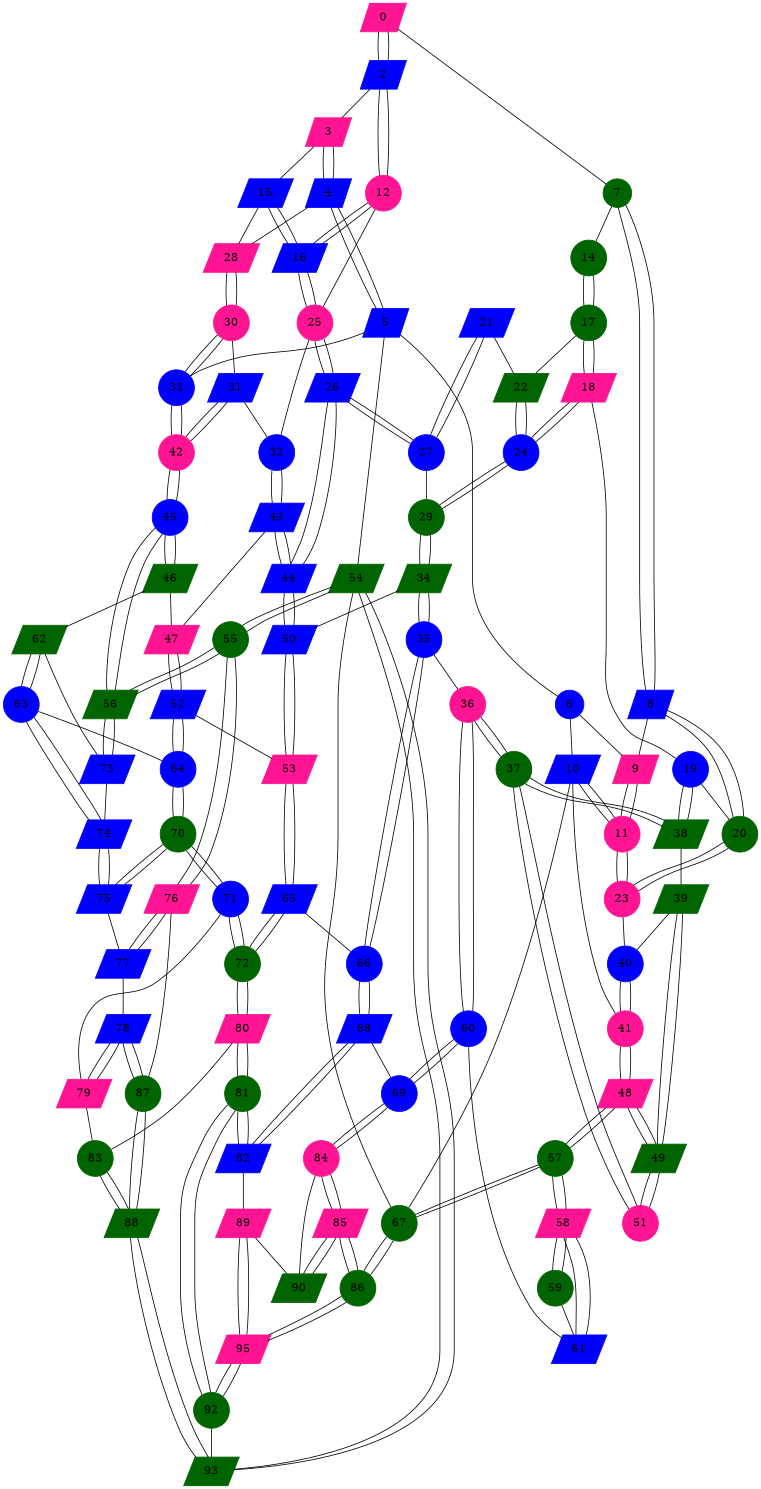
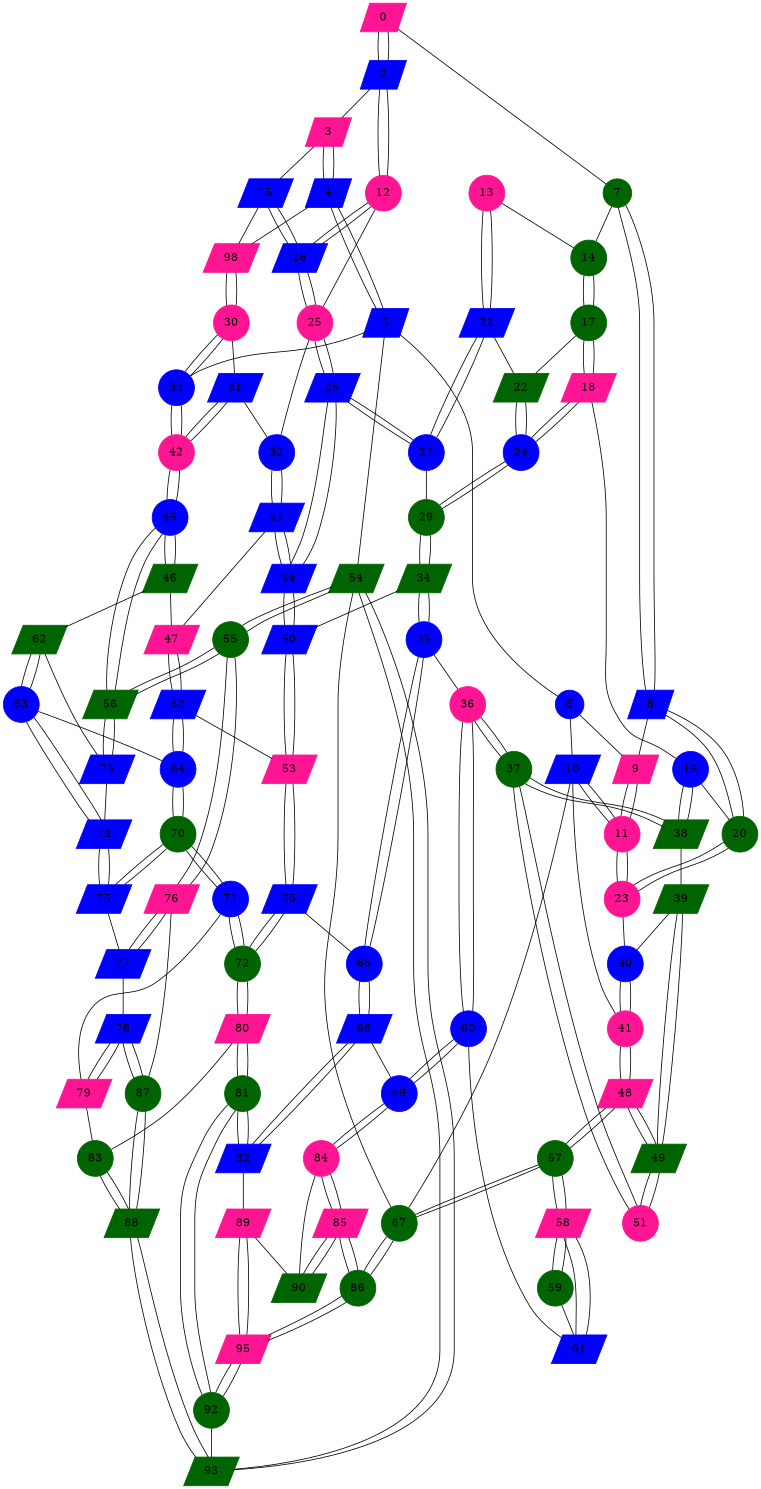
  graph {
    node [color=blue shape=parallelogram style=filled]
    n1 [color=deeppink label=0]
    2
    7 [color=darkgreen shape=circle]
    3 [color=deeppink]
    12 [color=deeppink shape=circle]
    8
    14 [color=darkgreen shape=circle]
    4
    15
    16
    25 [color=deeppink shape=circle]
    5
-   28 [color=deeppink]
+   28 [color=deeppink label=98]
    6 [shape=circle]
    33 [shape=circle]
    54 [color=darkgreen]
    30 [color=deeppink shape=circle]
    9 [color=deeppink]
    10
    42 [color=deeppink shape=circle]
    67 [color=darkgreen shape=circle]
    55 [color=darkgreen shape=circle]
    93 [color=darkgreen]
    11 [color=deeppink shape=circle]
    41 [color=deeppink shape=circle]
    20 [color=darkgreen shape=circle]
    17 [color=darkgreen shape=circle]
    23 [color=deeppink shape=circle]
    48 [color=deeppink]
    86 [color=darkgreen shape=circle]
    40 [shape=circle]
+   13 [color=deeppink shape=circle]
    21
    22 [color=darkgreen]
    27 [shape=circle]
    18 [color=deeppink]
    26
    32 [shape=circle]
    19 [shape=circle]
    24 [shape=circle]
    38 [color=darkgreen]
    29 [color=darkgreen shape=circle]
    39 [color=darkgreen]
    34 [color=darkgreen]
    44
    43
    50
    31
    35 [shape=circle]
    45 [shape=circle]
    47 [color=deeppink]
    36 [color=deeppink shape=circle]
    66 [shape=circle]
    53 [color=deeppink]
    37 [color=darkgreen shape=circle]
    60 [shape=circle]
    68
    51 [color=deeppink shape=circle]
    61
    69 [shape=circle]
    49 [color=darkgreen]
    57 [color=darkgreen shape=circle]
    46 [color=darkgreen]
    56 [color=darkgreen]
    52
    62 [color=darkgreen]
    73
    63 [shape=circle]
    64 [shape=circle]
    58 [color=deeppink]
    65
    70 [color=darkgreen shape=circle]
    72 [color=darkgreen shape=circle]
    76 [color=deeppink]
    77
    87 [color=darkgreen shape=circle]
    74
    59 [color=darkgreen shape=circle]
    84 [color=deeppink shape=circle]
    75
    71 [shape=circle]
    80 [color=deeppink]
    82
    n84 [color=deeppink label=95]
    89 [color=deeppink]
    85 [color=deeppink]
    90 [color=darkgreen]
    79 [color=deeppink]
    83 [color=darkgreen shape=circle]
    81 [color=darkgreen shape=circle]
    78
    88 [color=darkgreen]
    92 [color=darkgreen shape=circle]
    n1 -- 2
    n1 -- 2
    n1 -- 7
    2 -- 3
    2 -- 12
    2 -- 12
    7 -- 8
    7 -- 8
    7 -- 14
    3 -- 4
    3 -- 4
    3 -- 15
    12 -- 16
    12 -- 16
    12 -- 25
    8 -- 9
    8 -- 20
    8 -- 20
    14 -- 17
    14 -- 17
    4 -- 5
    4 -- 5
    4 -- 28
    15 -- 16
    15 -- 16
    15 -- 28
    16 -- 25
    16 -- 25
    25 -- 26
    25 -- 26
    25 -- 32
    5 -- 6
    5 -- 33
    5 -- 54
    28 -- 30
    28 -- 30
    6 -- 9
    6 -- 10
    33 -- 42
    33 -- 42
    54 -- 67
    54 -- 55
    54 -- 55
    54 -- 93
    54 -- 93
    30 -- 33
    30 -- 33
    30 -- 31
    9 -- 11
    9 -- 11
    10 -- 67
    10 -- 11
    10 -- 11
    10 -- 41
    42 -- 45
    42 -- 45
    67 -- 86
    67 -- 86
    55 -- 56
    55 -- 56
    55 -- 76
    55 -- 76
    11 -- 23
    11 -- 23
    41 -- 48
    41 -- 48
    20 -- 23
    20 -- 23
    17 -- 22
    17 -- 18
    17 -- 18
    23 -- 40
    48 -- 49
    48 -- 49
    48 -- 57
    48 -- 57
    86 -- n84
    86 -- n84
    40 -- 41
    40 -- 41
+   13 -- 14
+   13 -- 21
+   13 -- 21
    21 -- 22
    21 -- 27
    21 -- 27
    22 -- 24
    22 -- 24
    27 -- 29
    18 -- 19
    18 -- 24
    18 -- 24
    26 -- 27
    26 -- 27
    26 -- 44
    26 -- 44
    32 -- 43
    32 -- 43
    19 -- 20
    19 -- 38
    19 -- 38
    24 -- 29
    24 -- 29
    38 -- 39
    29 -- 34
    29 -- 34
    39 -- 40
    39 -- 49
    39 -- 49
    34 -- 50
    34 -- 35
    34 -- 35
    44 -- 50
    44 -- 50
    43 -- 44
    43 -- 44
    43 -- 47
    50 -- 53
    50 -- 53
    31 -- 42
    31 -- 42
    31 -- 32
    35 -- 36
    35 -- 66
    35 -- 66
    45 -- 46
    45 -- 46
    45 -- 56
    45 -- 56
    47 -- 52
    47 -- 52
    36 -- 37
    36 -- 37
    36 -- 60
    36 -- 60
    66 -- 68
    66 -- 68
    53 -- 65
    53 -- 65
    37 -- 38
    37 -- 38
    37 -- 51
    37 -- 51
    60 -- 61
    60 -- 69
    60 -- 69
    68 -- 69
    68 -- 82
    68 -- 82
    69 -- 84
    69 -- 84
    49 -- 51
    49 -- 51
    57 -- 67
    57 -- 67
    57 -- 58
    57 -- 58
    46 -- 47
    46 -- 62
    56 -- 73
    56 -- 73
    52 -- 53
    52 -- 64
    52 -- 64
    62 -- 73
    62 -- 63
    62 -- 63
    73 -- 74
    63 -- 64
    63 -- 74
    63 -- 74
    64 -- 70
    64 -- 70
    58 -- 61
    58 -- 61
    58 -- 59
    58 -- 59
    65 -- 66
    65 -- 72
    65 -- 72
    70 -- 75
    70 -- 75
    70 -- 71
    70 -- 71
    72 -- 80
    72 -- 80
    76 -- 77
    76 -- 77
    76 -- 87
    77 -- 78
    87 -- 88
    87 -- 88
    74 -- 75
    74 -- 75
    59 -- 61
    84 -- 85
    84 -- 85
    84 -- 90
    75 -- 77
    71 -- 72
    71 -- 72
    71 -- 79
    80 -- 83
    80 -- 81
    80 -- 81
    82 -- 89
    n84 -- 92
    n84 -- 92
    89 -- n84
    89 -- n84
    89 -- 90
    85 -- 86
    85 -- 86
    85 -- 90
    85 -- 90
    79 -- 83
    83 -- 88
    83 -- 88
    81 -- 82
    81 -- 82
    81 -- 92
    81 -- 92
    78 -- 87
    78 -- 87
    78 -- 79
    78 -- 79
    88 -- 93
    88 -- 93
    92 -- 93
  }
